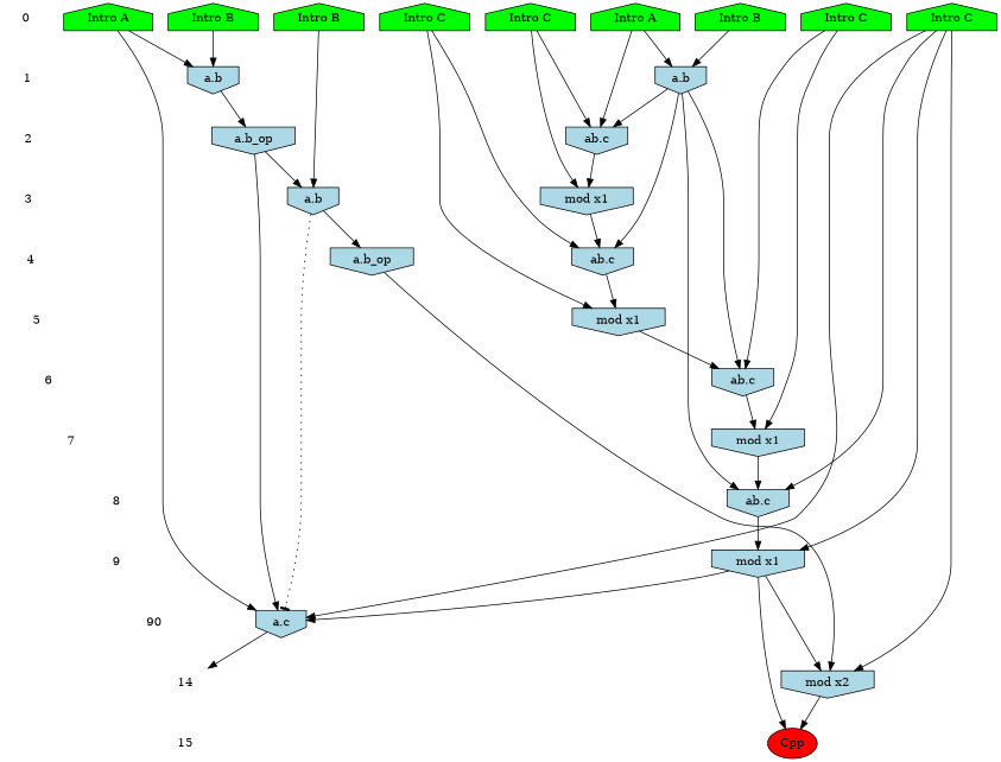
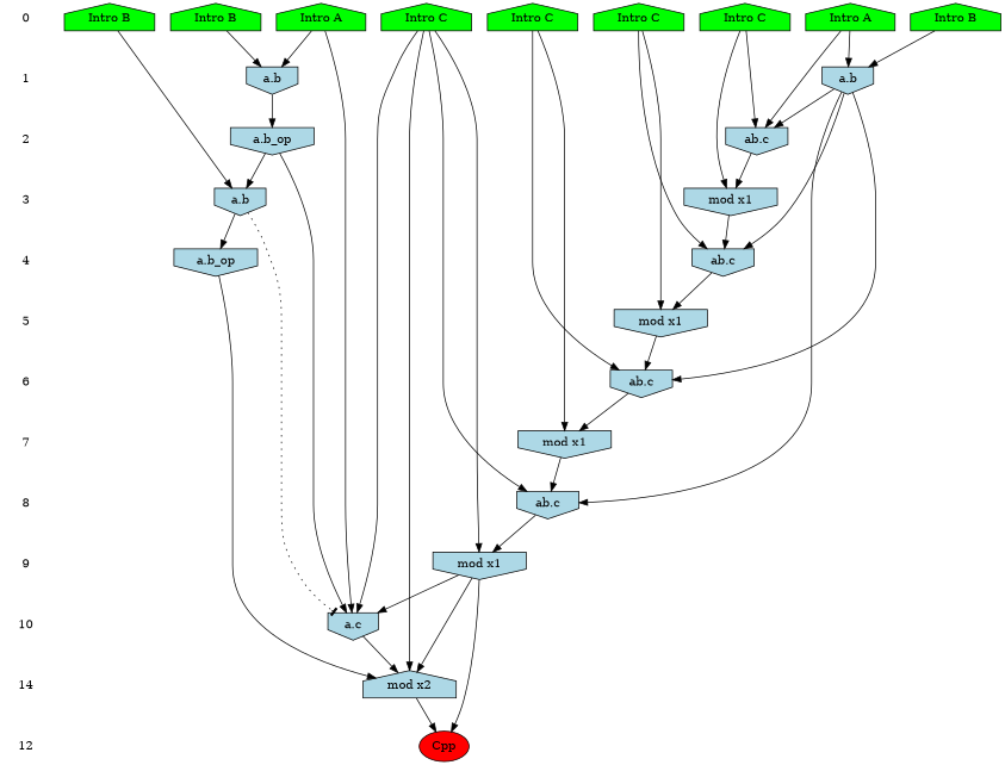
  digraph {
    ranksep=.5
    node [shape=invhouse fillcolor=lightblue style=filled]
    0 [shape=plaintext fillcolor="" style=""]
    n2 [fillcolor=green label="Intro B" shape=house]
    n3 [fillcolor=green label="Intro A" shape=house]
    n4 [fillcolor=green label="Intro A" shape=house]
    n5 [fillcolor=green label="Intro B" shape=house]
    n6 [fillcolor=green label="Intro B" shape=house]
    n7 [fillcolor=green label="Intro C" shape=house]
    n8 [fillcolor=green label="Intro C" shape=house]
    n9 [fillcolor=green label="Intro C" shape=house]
    n10 [fillcolor=green label="Intro C" shape=house]
    1 [shape=plaintext fillcolor="" style=""]
    n12 [label="a.b"]
    n13 [label="a.b"]
    2 [shape=plaintext fillcolor="" style=""]
    n15 [label="a.b_op"]
    n16 [label="ab.c"]
    3 [shape=plaintext fillcolor="" style=""]
    n18 [label="mod x1"]
    n19 [label="a.b"]
    4 [shape=plaintext fillcolor="" style=""]
    n21 [label="ab.c"]
    n22 [label="a.b_op"]
    5 [shape=plaintext fillcolor="" style=""]
    n24 [label="mod x1"]
    6 [shape=plaintext fillcolor="" style=""]
    n26 [label="ab.c"]
    7 [shape=plaintext fillcolor="" style=""]
    n28 [label="mod x1"]
    8 [shape=plaintext fillcolor="" style=""]
    n30 [label="ab.c"]
    9 [shape=plaintext fillcolor="" style=""]
    n32 [label="mod x1"]
-   10 [shape=plaintext label=90 fillcolor="" style=""]
+   10 [shape=plaintext fillcolor="" style=""]
    n34 [label="a.c"]
    n35 [label=14 shape=plaintext fillcolor="" style=""]
-   n36 [label="mod x2"]
-   12 [shape=plaintext label=15 fillcolor="" style=""]
+   n36 [label="mod x2" shape=house]
+   12 [shape=plaintext fillcolor="" style=""]
    n38 [fillcolor=red label=Cpp shape=""]
    subgraph sub_1 {
      rank=same
      0
      n2
      n3
      n4
      n5
      n6
      n7
      n8
      n9
      n10
    }
    subgraph sub_2 {
      rank=same
      1
      n12
      n13
    }
    subgraph sub_3 {
      rank=same
      2
      n15
      n16
    }
    subgraph sub_4 {
      rank=same
      3
      n18
      n19
    }
    subgraph sub_5 {
      rank=same
      4
      n21
      n22
    }
    subgraph sub_6 {
      rank=same
      5
      n24
    }
    subgraph sub_7 {
      rank=same
      6
      n26
    }
    subgraph sub_8 {
      rank=same
      7
      n28
    }
    subgraph sub_9 {
      rank=same
      8
      n30
    }
    subgraph sub_10 {
      rank=same
      9
      n32
    }
    subgraph sub_11 {
      rank=same
      10
      n34
    }
    subgraph sub_12 {
      rank=same
      n35
      n36
    }
    subgraph sub_13 {
      rank=same
      12
      n38
    }
    0 -> 1 [style=invis]
    n2 -> n19
    n3 -> n12
    n3 -> n34
    n4 -> n13
    n4 -> n16
    n5 -> n12
    n6 -> n13
    n7 -> n21
    n7 -> n24
    n8 -> n30
    n8 -> n32
    n8 -> n34
    n8 -> n36
    n9 -> n26
    n9 -> n28
    n10 -> n16
    n10 -> n18
    1 -> 2 [style=invis]
    n12 -> n15
    n13 -> n16
    n13 -> n21
    n13 -> n26
    n13 -> n30
    2 -> 3 [style=invis]
    n15 -> n19
    n15 -> n34
    n16 -> n18
    3 -> 4 [style=invis]
    n18 -> n21
    n19 -> n22
    n19 -> n34 [arrowhead=tee style=dotted]
    4 -> 5 [style=invis]
    n21 -> n24
    n22 -> n36
    5 -> 6 [style=invis]
    n24 -> n26
    6 -> 7 [style=invis]
    n26 -> n28
    7 -> 8 [style=invis]
    n28 -> n30
    8 -> 9 [style=invis]
    n30 -> n32
    9 -> 10 [style=invis]
    n32 -> n34
    n32 -> n36
    n32 -> n38
    10 -> n35 [style=invis]
-   n34 -> n35
+   n34 -> n36
    n35 -> 12 [style=invis]
    n36 -> n38
  }
